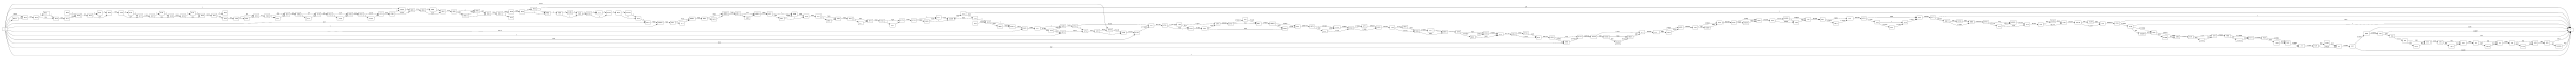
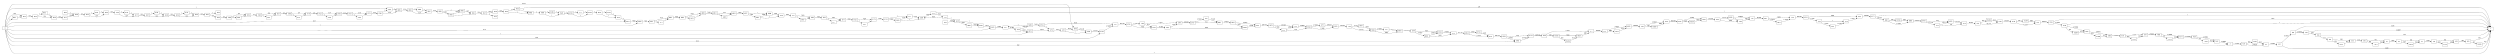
  digraph {
    fontname="Noto Sans"
    rankdir=LR
    node [fontname="Noto Sans" shape=rectangle]
    edge [fontname="Noto Sans"]
    2
    128
    n3 [label=870]
    10405
    227
    1
    260
    292
    293
    305
    353
    10452
    392
    413
    10472
    566
    593
    10498
    608
    629
    10518
    653
    10529
    2822
    2835
    2856
    4043
    2977
    2998
    3052
    4063
    3090
    4100
    3196
    3217
    4120
    3307
    3328
    4140
    3454
    3490
    4175
    3497
    3565
    4242
    3568
    3592
    4265
    3595
    3631
    4300
    3698
    3719
    4320
    3722
    3743
    4340
    3751
    3772
    4360
    3780
    3805
    4364
    3826
    3847
    4404
    3885
    3905
    3906
    3926
    3937
    3958
    4444
    3960
    3963
    4468
    4499
    4520
    5286
    4023
    4526
    4554
    5313
    4607
    4628
    5333
    4631
    4650
    4759
    4804
    5377
    4810
    4849
    5415
    4861
    4882
    5435
    4927
    4948
    5447
    4960
    5011
    5032
    5487
    5047
    5071
    5510
    5125
    5173
    5557
    5176
    n112 [label=5137]
    5560
    5200
    5226
    5599
    5629
    5650
    9845
    9825
    5672
    5677
    5698
    9753
    5706
    9673
    5712
    5751
    5721
    5755
    5742
    9690
    5764
    5776
    5743
    5794
    5791
    5797
    5828
    5818
    6651
    5842
    5879
    5821
    5881
    5900
    5902
    5923
    6711
    5956
    5983
    9997
    6004
    6731
    6019
    6038
    6733
    6059
    6064
    6085
    9714
    6094
    6115
    6766
    6190
    10018
    6217
    10039
    10224
    6244
    6265
    10063
    6283
    6310
    10089
    6376
    6397
    10109
    6427
    6436
    6448
    6457
    6481
    6502
    6811
    6532
    6535
    6565
    6556
    6831
    6571
    6861
    6885
    10184
    6901
    6913
    6922
    6934
    7166
    7187
    10264
    7199
    7220
    10204
    7225
    7244
    7265
    10284
    7286
    n210 [label=16304]
    7370
    7391
    10324
    7490
    7511
    10344
    7526
    7547
    10364
    0
    2 -> 128 [label=275491]
    128 -> n3 [label=274668]
    128 -> 10405 [label=823]
    n3 -> 227 [label=275491]
    10405 -> n3 [label=823]
    227 -> 1 [label=3428]
    227 -> 260 [label=272063]
    260 -> 1 [label=3245]
    260 -> 292 [label=272062]
    292 -> 1 [label=268817]
    292 -> 293 [label=3245]
    293 -> 1 [label=1840]
    293 -> 305 [label=1405]
    305 -> 353 [label=582]
    305 -> 10452 [label=823]
    353 -> 392 [label=1405]
    10452 -> 353 [label=823]
    392 -> 413 [label=582]
    392 -> 10472 [label=823]
    413 -> 566 [label=1405]
    10472 -> 413 [label=823]
    566 -> 593 [label=582]
    566 -> 10498 [label=823]
    593 -> 608 [label=1405]
    10498 -> 593 [label=823]
    608 -> 629 [label=582]
    608 -> 10518 [label=823]
    629 -> 653 [label=1405]
    10518 -> 629 [label=823]
    653 -> 1 [label=582]
    653 -> 10529 [label=823]
    10529 -> 1 [label=823]
    2822 -> 2835 [label=325]
    2835 -> 2856 [label=324]
    2835 -> 4043 [label=1]
    2856 -> 2977 [label=325]
    4043 -> 2856 [label=1]
    2977 -> 2998 [label=324]
    2998 -> 3052 [label=325]
    3052 -> 3090 [label=324]
    3052 -> 4100 [label=1]
    4063 -> 2998 [label=1]
    3090 -> 3196 [label=325]
    4100 -> 3090 [label=1]
    3196 -> 3217 [label=324]
    3196 -> 4120 [label=1]
    3217 -> 3307 [label=325]
    4120 -> 3217 [label=1]
    3307 -> 3328 [label=324]
    3307 -> 4140 [label=1]
    3328 -> 3454 [label=325]
    4140 -> 3328 [label=1]
    3454 -> 3490 [label=324]
    3454 -> 4175 [label=1]
    3490 -> 3497 [label=325]
    4175 -> 3490 [label=1]
    3497 -> 3565 [label=324]
    3497 -> 4242 [label=1]
    3565 -> 3568 [label=325]
    3568 -> 3592 [label=324]
    3568 -> 4265 [label=1]
    3592 -> 3595 [label=325]
    4265 -> 3592 [label=1]
    3595 -> 3631 [label=324]
    3595 -> 4300 [label=1]
    3631 -> 3698 [label=325]
    4300 -> 3631 [label=1]
    3698 -> 3719 [label=324]
    3698 -> 4320 [label=1]
    3719 -> 3722 [label=325]
    4320 -> 3719 [label=1]
    3722 -> 3743 [label=324]
    3722 -> 4340 [label=1]
    3743 -> 3751 [label=325]
    4340 -> 3743 [label=1]
    3751 -> 3772 [label=324]
    3751 -> 4360 [label=1]
    3772 -> 3780 [label=325]
    4360 -> 3772 [label=1]
    3780 -> 3805 [label=324]
    3780 -> 4364 [label=1]
    3805 -> 3826 [label=326]
    4364 -> 3805 [label=2]
    3826 -> 3847 [label=324]
    3826 -> 4404 [label=2]
    3847 -> 3885 [label=326]
    4404 -> 3847 [label=2]
    3885 -> 3905 [label=325]
    3885 -> 3906 [label=1]
    3905 -> 3906 [label=324]
    3905 -> 3926 [label=1]
    3906 -> 3926 [label=325]
    3926 -> 3937 [label=326]
    3937 -> 3958 [label=324]
    3937 -> 4444 [label=2]
    3958 -> 3960 [label=326]
    3960 -> 3963 [label=325]
    3960 -> 4468 [label=1]
    3963 -> 1 [label=324]
    3963 -> 4468 [label=1]
    4468 -> 4499 [label=2]
    4499 -> 4520 [label=1]
    4499 -> 5286 [label=1]
    4520 -> 4526 [label=2]
    5286 -> 4520 [label=1]
    4023 -> 2822 [label=1]
    4526 -> 4554 [label=1]
    4526 -> 5313 [label=1]
    4554 -> 4607 [label=2]
    5313 -> 4554 [label=1]
    4607 -> 4628 [label=1]
    4607 -> 5333 [label=1]
    4628 -> 4631 [label=2]
    5333 -> 4628 [label=1]
    4631 -> 4650 [label=7659]
    4650 -> 4759 [label=7660]
    4759 -> 4804 [label=7659]
    4759 -> 5377 [label=1]
    4804 -> 4810 [label=7660]
    5377 -> 4804 [label=1]
    4810 -> 4849 [label=7659]
    4810 -> 5415 [label=1]
    4849 -> 4861 [label=7660]
    5415 -> 4849 [label=1]
    4861 -> 4882 [label=7659]
    4861 -> 5435 [label=1]
    4882 -> 4927 [label=7660]
    5435 -> 4882 [label=1]
    4927 -> 4948 [label=1]
    4927 -> 5447 [label=7659]
    4948 -> 4960 [label=7659]
    5447 -> 4948 [label=7658]
    5447 -> 4960 [label=1]
    4960 -> 5011 [label=7660]
    5011 -> 5032 [label=7659]
    5011 -> 5487 [label=1]
    5032 -> 5047 [label=7660]
    5487 -> 5032 [label=1]
    5047 -> 5071 [label=7659]
    5047 -> 5510 [label=1]
    5071 -> 5125 [label=7660]
    5510 -> 5071 [label=1]
    5125 -> 5173 [label=7659]
    5125 -> 5557 [label=1]
    5173 -> 5176 [label=7660]
    5557 -> 5173 [label=1]
    5176 -> n112 [label=1]
    5176 -> 5560 [label=7659]
    n112 -> 5200 [label=7659]
    5560 -> n112 [label=7658]
    5560 -> 5200 [label=1]
    5200 -> 5226 [label=7660]
    5226 -> 1 [label=1]
    5226 -> 5599 [label=7659]
    5599 -> 5200 [label=7658]
    5599 -> 5629 [label=1]
    5629 -> 5650 [label=1]
    5629 -> 9845 [label=7658]
    5650 -> 5672 [label=7659]
    9845 -> 5650 [label=7658]
    9825 -> 5629 [label=7658]
    5672 -> 5677 [label=11087]
-   5677 -> 5698 [label=1]
+   5698 -> 5677 [label=1]
    5677 -> 9753 [label=11086]
    5698 -> 5706 [label=7659]
    9753 -> 5698 [label=7658]
    9753 -> 9673 [label=3428]
    5706 -> 5712 [label=1]
    5706 -> 5751 [label=7658]
    9673 -> 5712 [label=3429]
    5712 -> 5721 [label=3430]
    5751 -> 5755 [label=281745]
    5721 -> 5742 [label=1]
    5721 -> 9690 [label=3429]
    5755 -> 5764 [label=274087]
    5755 -> 5776 [label=7658]
    5742 -> 5743 [label=272247]
    9690 -> 5742 [label=272246]
    5764 -> 5776 [label=3430]
    5764 -> 5794 [label=270657]
    5776 -> 5791 [label=11088]
    5743 -> 5751 [label=274087]
    5794 -> 5797 [label=274087]
    5791 -> 5794 [label=3430]
    5791 -> 5828 [label=7658]
    5797 -> 5818 [label=766]
    5797 -> 6651 [label=273321]
    5828 -> 5842 [label=11088]
    5818 -> 5821 [label=274087]
    6651 -> 5818 [label=273321]
    5842 -> 5879 [label=281745]
    5879 -> 5881 [label=11088]
    5879 -> 5900 [label=270657]
    5821 -> 5828 [label=3430]
    5821 -> 5842 [label=270657]
    5881 -> 5900 [label=3430]
    5881 -> 5902 [label=7658]
    5900 -> 5902 [label=274087]
    5902 -> 5923 [label=11088]
    5902 -> 6711 [label=270657]
    5923 -> 5956 [label=281745]
    6711 -> 5923 [label=270657]
    5956 -> 5983 [label=274087]
    5956 -> 9997 [label=7658]
    5983 -> 6004 [label=3430]
    5983 -> 6731 [label=278315]
    9997 -> 5983 [label=7658]
    6004 -> 6019 [label=281745]
    6731 -> 6004 [label=278315]
    6019 -> 6038 [label=274087]
    6019 -> 6733 [label=7658]
    6038 -> 6733 [label=270657]
    6038 -> 6059 [label=3430]
    6733 -> 6059 [label=278315]
    6059 -> 6064 [label=281745]
    6064 -> 6085 [label=278316]
    6064 -> 9714 [label=3429]
    6085 -> 6094 [label=281745]
    9714 -> 6085 [label=3429]
    6094 -> 6115 [label=3430]
    6094 -> 6766 [label=278315]
    6115 -> 6190 [label=282568]
    6766 -> 6115 [label=279138]
    6190 -> 10018 [label=8481]
    6190 -> 6217 [label=274087]
    10018 -> 10039 [label=7658]
    10018 -> 10224 [label=823]
    6217 -> 6244 [label=282568]
    10039 -> 6217 [label=8481]
    10224 -> 10039 [label=823]
    6244 -> 6265 [label=274087]
    6244 -> 10063 [label=8481]
    6265 -> 6283 [label=282568]
    10063 -> 6265 [label=8481]
    6283 -> 6310 [label=274087]
    6283 -> 10089 [label=8481]
    6310 -> 6376 [label=282568]
    10089 -> 6310 [label=8481]
    6376 -> 6397 [label=274087]
    6376 -> 10109 [label=8481]
    6397 -> 6427 [label=282568]
    10109 -> 6397 [label=8481]
    6427 -> 6436 [label=274087]
    6427 -> 6448 [label=8481]
    6436 -> 6448 [label=1]
    6436 -> 6457 [label=274086]
    6448 -> 6457 [label=8482]
    6457 -> 6481 [label=282568]
    6481 -> 6502 [label=8482]
    6481 -> 6811 [label=274086]
    6502 -> 6532 [label=282568]
    6811 -> 6502 [label=274086]
    6532 -> 6535 [label=274087]
    6532 -> 6565 [label=8481]
    6535 -> 6556 [label=1]
    6535 -> 6831 [label=274086]
    6565 -> 6571 [label=282568]
    6556 -> 6565 [label=274087]
    6831 -> 6556 [label=274086]
    6571 -> 1 [label=1]
    6571 -> 6861 [label=282567]
    6861 -> 6885 [label=274086]
    6861 -> 10184 [label=8481]
    6885 -> 6901 [label=282567]
    10184 -> 6885 [label=8481]
    6901 -> 6913 [label=279138]
    6901 -> 6922 [label=3429]
    6913 -> 6922 [label=278315]
    6913 -> 6934 [label=823]
    6922 -> 6934 [label=281744]
    6934 -> 7166 [label=282567]
    7166 -> 7187 [label=281744]
    7166 -> 10264 [label=823]
    7187 -> 7199 [label=282567]
    10264 -> 7187 [label=823]
    7199 -> 7220 [label=274086]
    7199 -> 10204 [label=8481]
    7220 -> 7225 [label=282567]
    10204 -> 7220 [label=8481]
    7225 -> 1 [label=7657]
    7225 -> 7244 [label=274910]
    7244 -> 1 [label=1]
    7244 -> 7265 [label=274086]
    7244 -> 10284 [label=823]
    7265 -> 7286 [label=274086]
    7265 -> n210 [label=823]
    10284 -> 7265 [label=823]
    7286 -> 7370 [label=274909]
    n210 -> 7286 [label=823]
    7370 -> 7391 [label=274086]
    7370 -> 10324 [label=823]
    7391 -> 7490 [label=274909]
    10324 -> 7391 [label=823]
    7490 -> 7511 [label=274086]
    7490 -> 10344 [label=823]
    7511 -> 7526 [label=274909]
    10344 -> 7511 [label=823]
    7526 -> 7547 [label=274086]
    7526 -> 10364 [label=823]
    7547 -> 2 [label=274909]
    10364 -> 7547 [label=823]
    0 -> 2 [label=582]
    0 -> 1 [label=1]
    0 -> 2822 [label=324]
    0 -> 4364 [label=1]
    0 -> 4023 [label=1]
    0 -> 4631 [label=7657]
    0 -> 4650 [label=1]
    0 -> 5672 [label=3428]
    0 -> 9673 [label=1]
    0 -> 9690 [label=268817]
    0 -> 5743 [label=1840]
    0 -> 6766 [label=823]
  }
